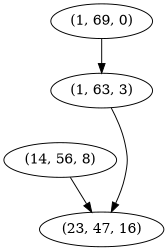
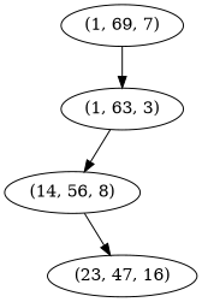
  digraph {
    n1 [label="(1, 63, 3)"]
-   "(1, 69, 0)"
+   "(1, 69, 0)" [label="(1, 69, 7)"]
    "(14, 56, 8)"
    "(23, 47, 16)"
-   n1 -> "(23, 47, 16)"
+   n1 -> "(14, 56, 8)"
    "(1, 69, 0)" -> n1
    "(14, 56, 8)" -> "(23, 47, 16)"
  }
